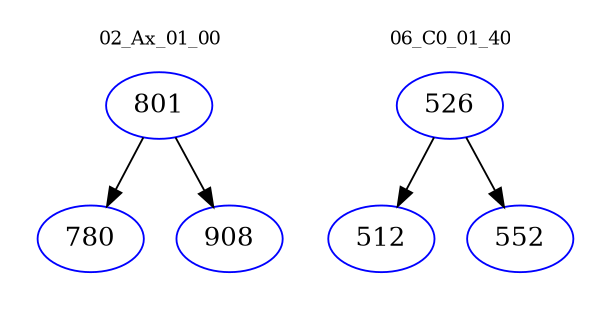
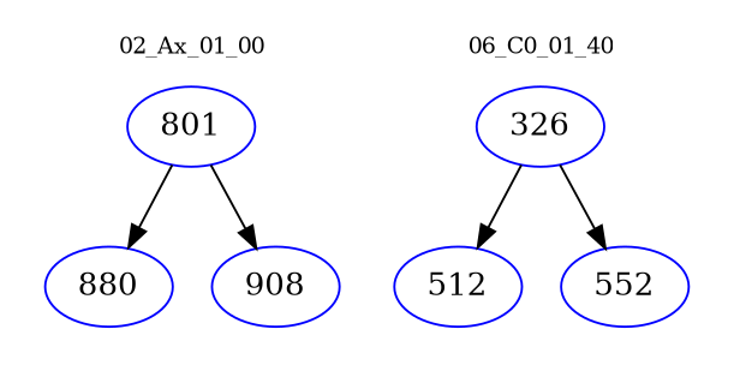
  digraph {
    node [color=blue]
    edge [color=black]
    n1 [label=801]
-   n2 [label=780]
+   n2 [label=880]
    n3 [label=908]
-   n4 [label=526]
+   n4 [label=326]
    n5 [label=512]
    n6 [label=552]
    subgraph cluster_1 {
      color=white
      fontsize=10
      label="02_Ax_01_00"
      n1
      n2
      n3
    }
    subgraph cluster_2 {
      color=white
      fontsize=10
      label="06_C0_01_40"
      n4
      n5
      n6
    }
    n1 -> n2
    n1 -> n3
    n4 -> n5
    n4 -> n6
  }
